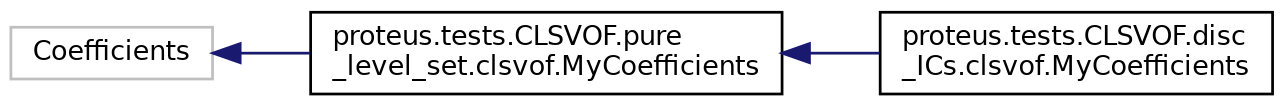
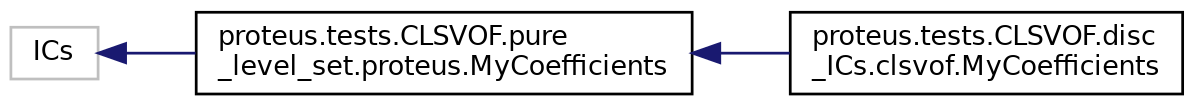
  digraph {
    rankdir=LR
    node [color=black fillcolor=white fontname=Helvetica fontsize=10 shape=record style=filled]
    edge [color=midnightblue dir=back fontname=Helvetica fontsize=10 labelfontname=Helvetica labelfontsize=10 style=solid]
-   n1 [color=grey75 height=0.2 label=Coefficients width=0.4]
-   n2 [height=0.2 label="proteus.tests.CLSVOF.pure\l_level_set.clsvof.MyCoefficients" width=0.4]
+   n1 [color=grey75 height=0.2 label=ICs width=0.4]
+   n2 [height=0.2 label="proteus.tests.CLSVOF.pure\l_level_set.proteus.MyCoefficients" width=0.4]
    n3 [height=0.2 label="proteus.tests.CLSVOF.disc\l_ICs.clsvof.MyCoefficients" width=0.4]
    n1 -> n2
    n2 -> n3
  }
